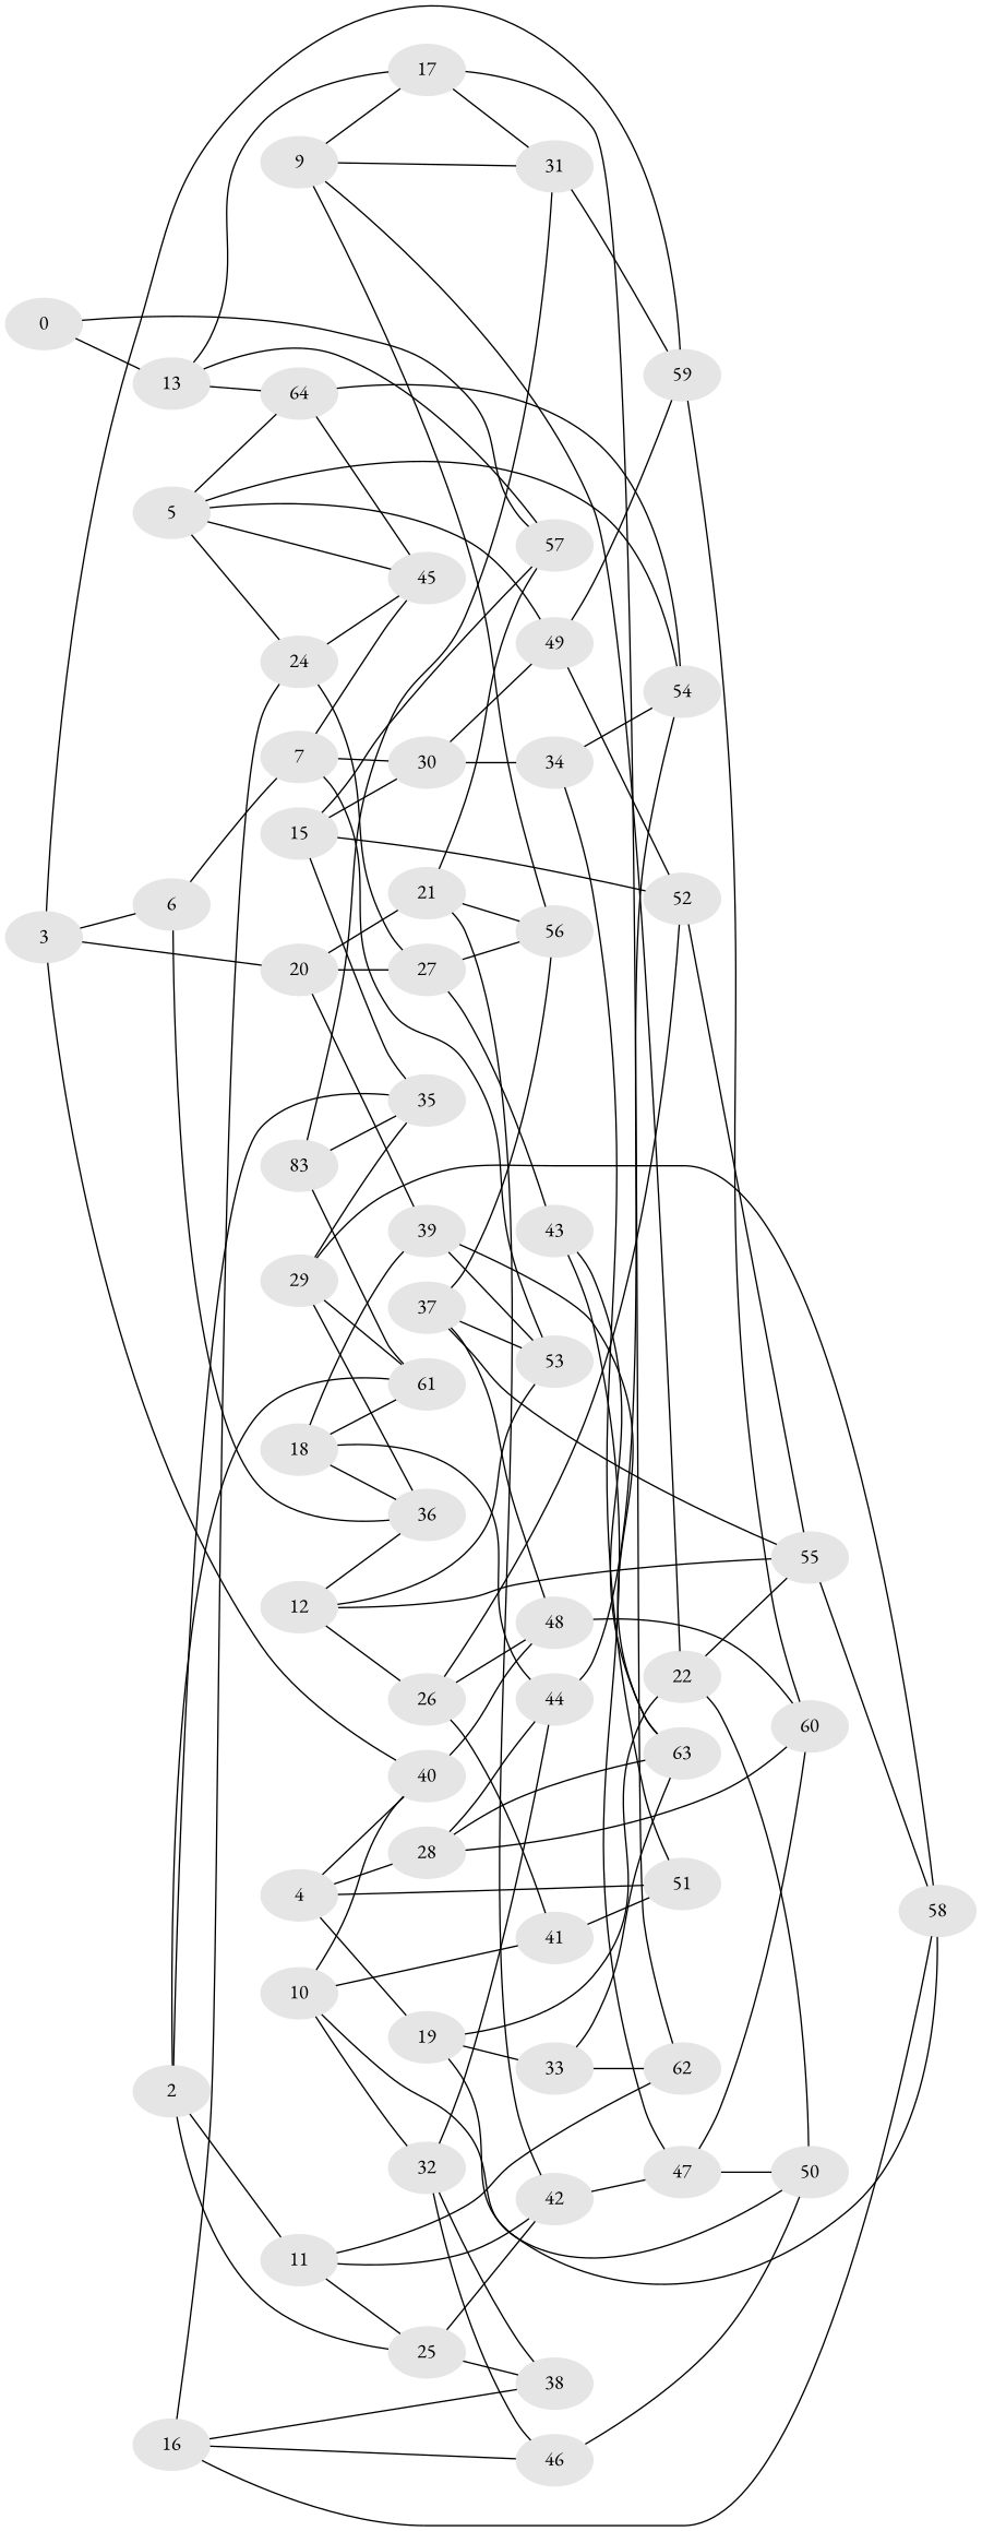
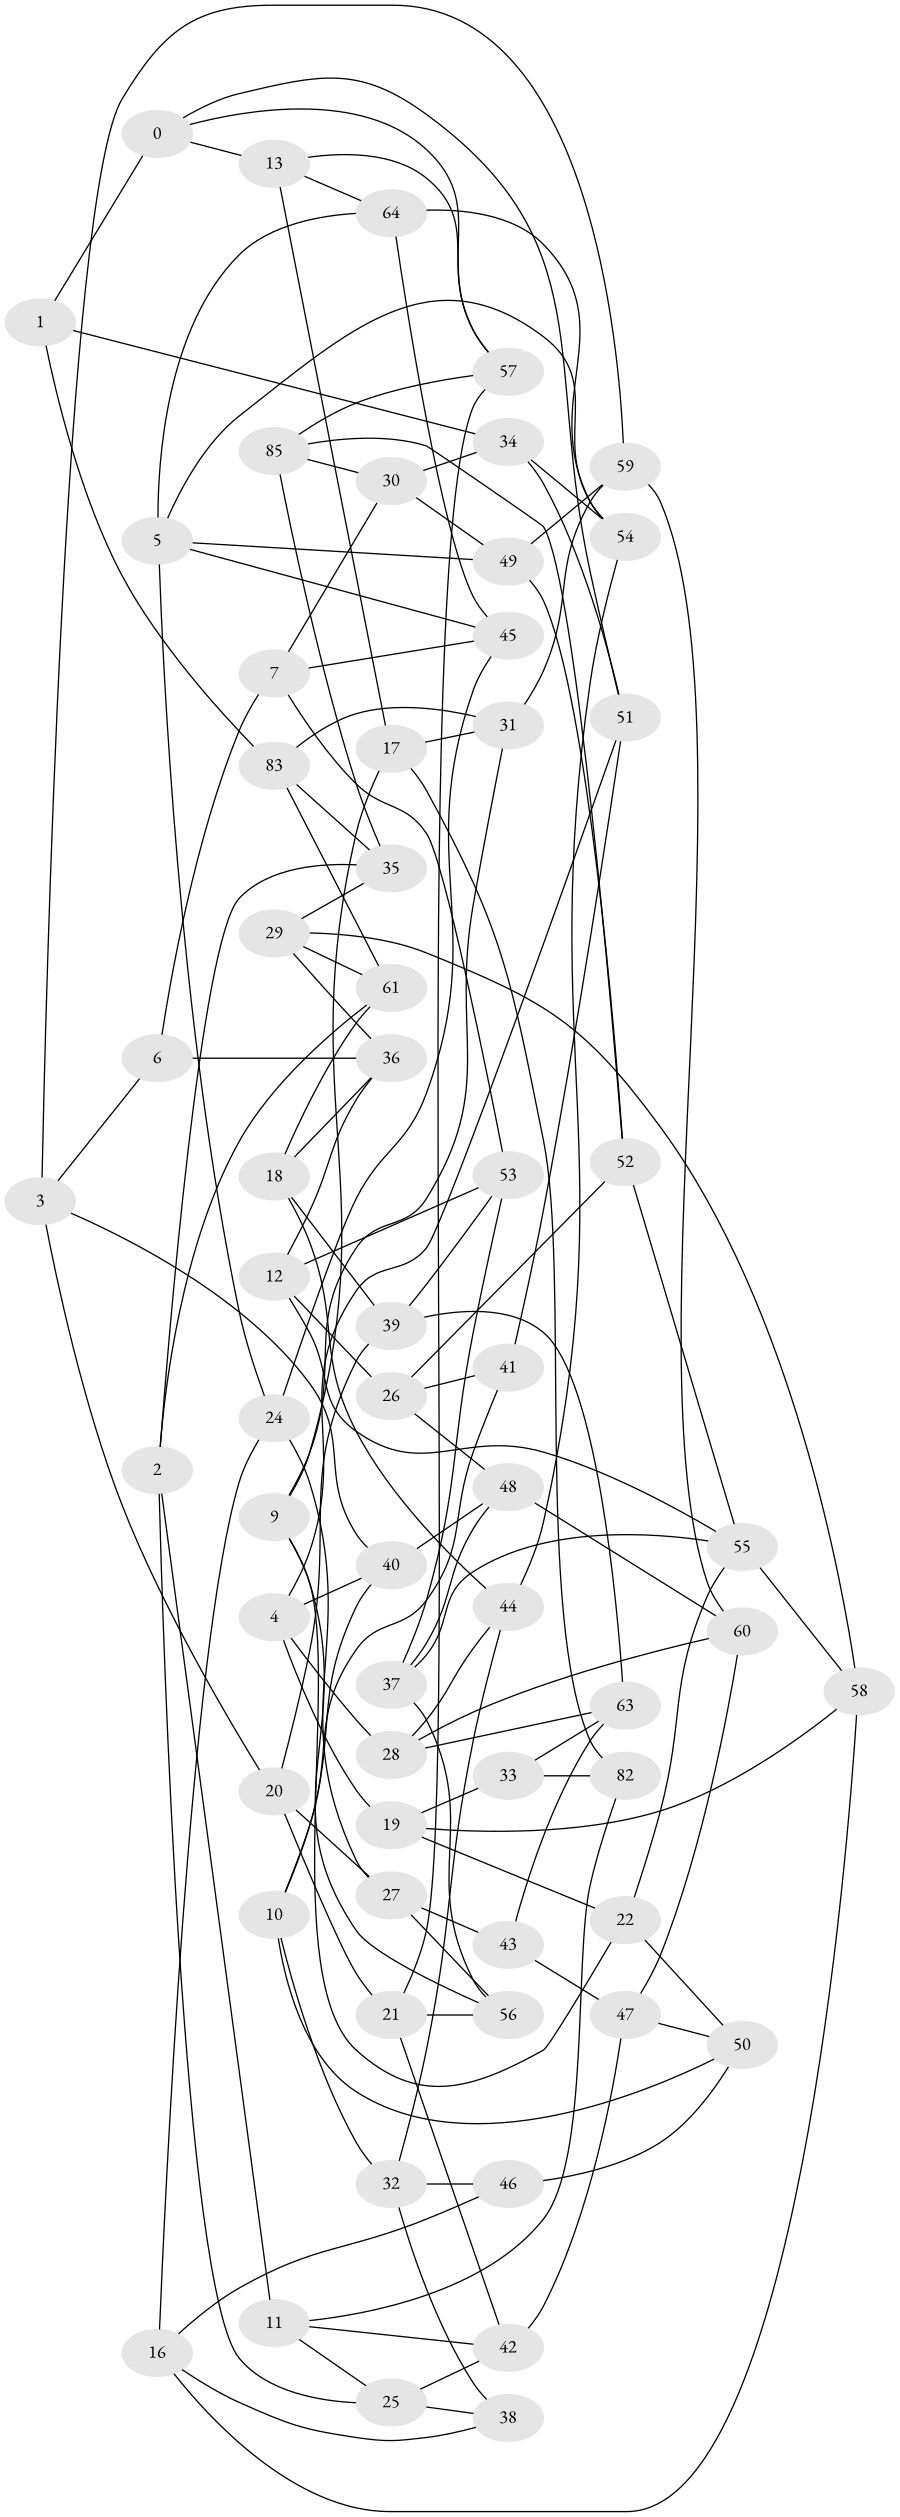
  graph {
    fontname="EB Garamond"
    rankdir=LR
    node [color=gray90 fontname="EB Garamond" style=filled]
    edge [fontname="EB Garamond"]
    n1 [label=0]
+   1
    n3 [label=83]
    34
    51
    13
    57
    35
    61
    31
    33
-   62
+   62 [label=82]
    63
    54
    2
    11
    25
    42
    38
    3
    6
    20
    40
    59
    7
    36
    39
    21
    27
    48
    60
    4
    19
    28
    22
    58
    44
    n38 [label=64]
    5
    24
    49
    45
    52
    30
    53
    17
    9
    56
    50
    55
    10
    32
    41
    46
    47
    12
    26
-   15
+   15 [label=85]
    16
    18
    43
    29
    37
+   n1 -- 51
    n1 -- 13
    n1 -- 57
+   1 -- n1
+   1 -- n3
+   1 -- 34
    n3 -- 35
    n3 -- 61
    n3 -- 31
    34 -- 51
    34 -- 54
    13 -- 57
    13 -- n38
    13 -- 17
    31 -- 59
    33 -- 62
    33 -- 63
    2 -- 35
    2 -- 61
    2 -- 11
    2 -- 25
    11 -- 62
    11 -- 25
    11 -- 42
    25 -- 42
    25 -- 38
    42 -- 47
    3 -- 6
    3 -- 20
    3 -- 40
    3 -- 59
    6 -- 7
    6 -- 36
    20 -- 39
    20 -- 21
    20 -- 27
    40 -- 48
    59 -- 60
    7 -- 45
    7 -- 30
    7 -- 53
    39 -- 63
    39 -- 53
    21 -- 57
    21 -- 42
    21 -- 56
    27 -- 56
    27 -- 43
    48 -- 60
    4 -- 51
    4 -- 40
    4 -- 19
    4 -- 28
    19 -- 33
    19 -- 22
    19 -- 58
    28 -- 63
    28 -- 60
    28 -- 44
    22 -- 50
    22 -- 55
    44 -- 54
    n38 -- 54
    n38 -- 45
    5 -- 54
    5 -- n38
    5 -- 24
    5 -- 49
    5 -- 45
    24 -- 27
    24 -- 45
    49 -- 59
    49 -- 52
    52 -- 55
    30 -- 34
    30 -- 49
    17 -- 31
    17 -- 62
    9 -- 31
    9 -- 22
    9 -- 17
    9 -- 56
    55 -- 58
    10 -- 40
    10 -- 50
    10 -- 32
    10 -- 41
    32 -- 38
    32 -- 44
    32 -- 46
    41 -- 51
    46 -- 50
    47 -- 60
    47 -- 50
    12 -- 36
    12 -- 53
    12 -- 55
    12 -- 26
    26 -- 48
    26 -- 52
    26 -- 41
    15 -- 57
    15 -- 35
    15 -- 52
    15 -- 30
    16 -- 38
    16 -- 58
    16 -- 24
    16 -- 46
    18 -- 61
    18 -- 36
    18 -- 39
    18 -- 44
    43 -- 63
    43 -- 47
    29 -- 35
    29 -- 61
    29 -- 36
    29 -- 58
    37 -- 48
    37 -- 53
    37 -- 56
    37 -- 55
  }
